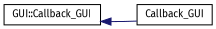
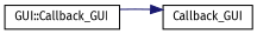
  digraph {
    rankdir=LR
    fontname="Fira Sans"
    node [color=black fillcolor=white fontname="Fira Sans" fontsize=10 shape=record style=filled]
    n1 [height=0.2 label="GUI::Callback_GUI" width=0.4]
    n2 [height=0.2 label=Callback_GUI width=0.4]
-   n1 -> n2 [color=midnightblue dir=back fontname="Fira Sans" fontsize=10 labelfontname=Helvetica labelfontsize=10 style=solid]
+   n2 -> n1 [color=midnightblue dir=back fontname="Fira Sans" fontsize=10 labelfontname=Helvetica labelfontsize=10 style=solid]
  }
